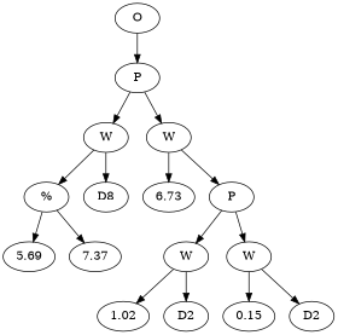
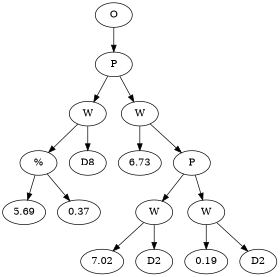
  digraph {
    n1 [label=O]
    n2 [label=P]
    n3 [label=W]
    n4 [label=W]
    n5 [label="%"]
    n6 [label=D8]
    n7 [label=6.73]
    n8 [label=P]
    n9 [label=5.69]
-   n10 [label=7.37]
+   n10 [label=0.37]
    n11 [label=W]
    n12 [label=W]
-   n13 [label=1.02]
+   n13 [label=7.02]
    n14 [label=D2]
-   n15 [label=0.15]
+   n15 [label=0.19]
    n16 [label=D2]
    n1 -> n2
    n2 -> n3
    n2 -> n4
    n3 -> n5
    n3 -> n6
    n4 -> n7
    n4 -> n8
    n5 -> n9
    n5 -> n10
    n8 -> n11
    n8 -> n12
    n11 -> n13
    n11 -> n14
    n12 -> n15
    n12 -> n16
  }
